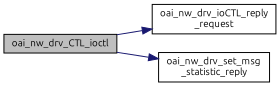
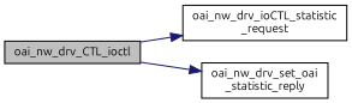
  digraph {
    fontname=Ubuntu
    rankdir=LR
    node [color=black fillcolor=white fontname=Ubuntu fontsize=10 shape=record style=filled]
    edge [color=midnightblue fontname=Ubuntu fontsize=10 labelfontname=Helvetica labelfontsize=10 style=solid]
    n1 [fillcolor=grey75 fontcolor=black height=0.2 label=oai_nw_drv_CTL_ioctl width=0.4]
-   n2 [height=0.2 label="oai_nw_drv_ioCTL_reply\l_request" width=0.4]
-   n3 [height=0.2 label="oai_nw_drv_set_msg\l_statistic_reply" width=0.4]
+   n2 [height=0.2 label="oai_nw_drv_ioCTL_statistic\l_request" width=0.4]
+   n3 [height=0.2 label="oai_nw_drv_set_oai\l_statistic_reply" width=0.4]
    n1 -> n2
    n1 -> n3
  }
